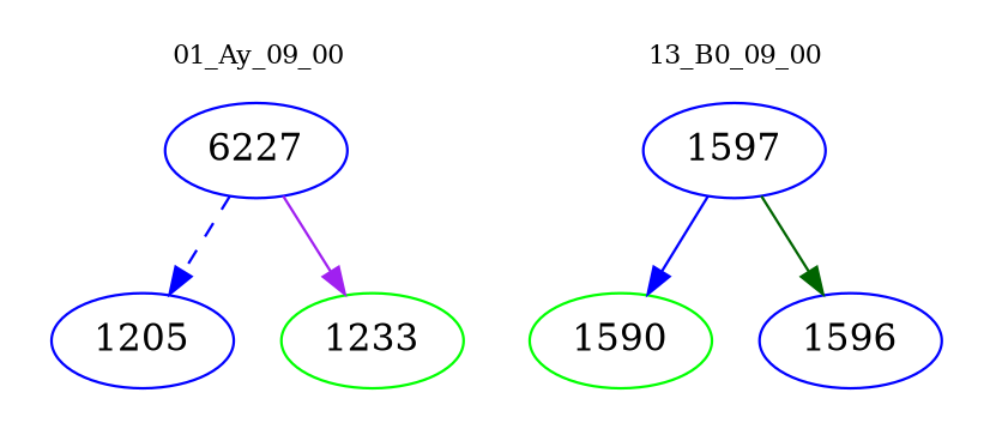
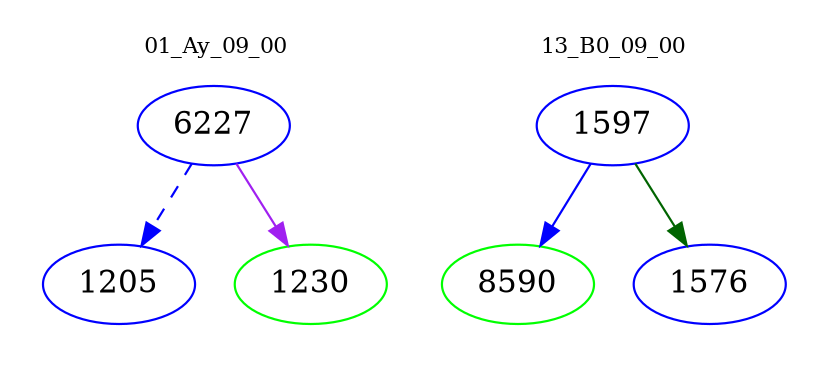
  digraph {
    node [color=blue]
    edge [color=blue style=solid]
    n1 [label=6227]
    n2 [label=1205]
-   n3 [color=green label=1233]
+   n3 [color=green label=1230]
    n4 [label=1597]
-   n5 [color=green label=1590]
-   n6 [label=1596]
+   n5 [color=green label=8590]
+   n6 [label=1576]
    subgraph cluster_1 {
      color=white
      fontsize=10
      label="01_Ay_09_00"
      n1
      n2
      n3
    }
    subgraph cluster_2 {
      color=white
      fontsize=10
      label="13_B0_09_00"
      n4
      n5
      n6
    }
    n1 -> n2 [style=dashed]
    n1 -> n3 [color=purple]
    n4 -> n5
    n4 -> n6 [color=darkgreen]
  }
